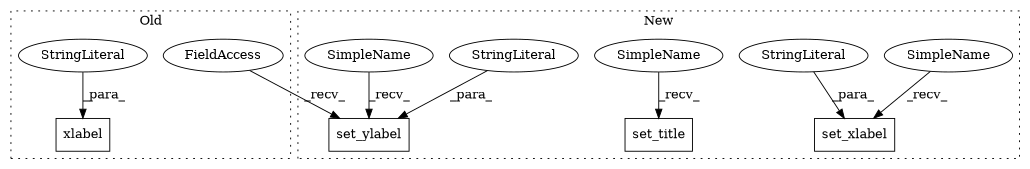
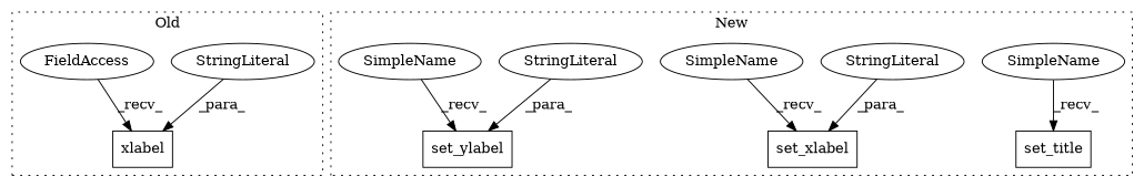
  digraph {
    node [a=32 l=16 s=367 shape=ellipse]
    n1 [l="7,1" label=xlabel s="360,383" shape=box]
    n2 [a=45 label=StringLiteral]
    n3 [a=22 l=10 label=FieldAccess s=342]
    n4 [l="11,1" label=set_ylabel s="356,383" shape=box]
    n5 [a=45 label=StringLiteral]
    n6 [l="11,1" label=set_xlabel s="319,346" shape=box]
    n7 [a=45 label=StringLiteral s=330]
    n8 [l="10,1" label=set_title s="282,309" shape=box]
    n9 [a=42 l=2 label=SimpleName s=279]
    n10 [a=42 l=2 label=SimpleName s=316]
    n11 [a=42 l=2 label=SimpleName s=353]
    subgraph cluster_1 {
      label=Old
      style=dotted
      n1
      n2
      n3
    }
    subgraph cluster_2 {
      label=New
      style=dotted
      n4
      n5
      n6
      n7
      n8
      n9
      n10
      n11
    }
    n2 -> n1 [label=_para_]
-   n3 -> n4 [label=_recv_]
+   n3 -> n1 [label=_recv_]
    n5 -> n4 [label=_para_]
    n7 -> n6 [label=_para_]
    n9 -> n8 [label=_recv_]
    n10 -> n6 [label=_recv_]
    n11 -> n4 [label=_recv_]
  }
